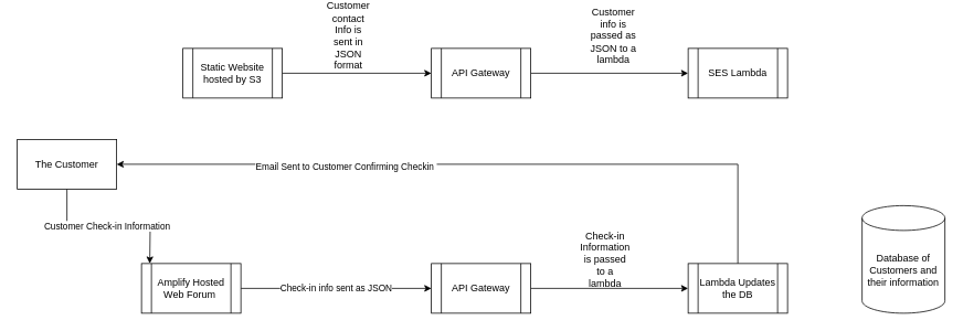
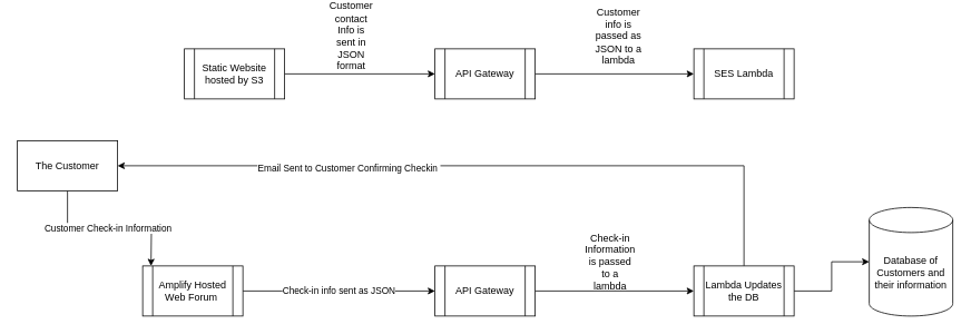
  <mxCell id="0" />
  <mxCell id="1" parent="0" />
  <mxCell id="2" value="Customer Check-in Information&amp;nbsp;" style="edgeStyle=orthogonalEdgeStyle;rounded=0;orthogonalLoop=1;jettySize=auto;html=1;exitX=0.5;exitY=1;exitDx=0;exitDy=0;entryX=0;entryY=0.5;entryDx=0;entryDy=0;" edge="1" parent="1" source="3"><mxGeometry relative="1" as="geometry"><mxPoint x="180" y="310" as="targetPoint" /></mxGeometry></mxCell>
  <mxCell id="3" value="The Customer" style="rounded=0;whiteSpace=wrap;html=1;" vertex="1" parent="1"><mxGeometry x="20" y="160" width="120" height="60" as="geometry" /></mxCell>
  <mxCell id="4" value="SES Lambda" style="shape=process;whiteSpace=wrap;html=1;backgroundOutline=1;" vertex="1" parent="1"><mxGeometry x="830" y="50" width="120" height="60" as="geometry" /></mxCell>
  <mxCell id="5" style="edgeStyle=orthogonalEdgeStyle;rounded=0;orthogonalLoop=1;jettySize=auto;html=1;entryX=0;entryY=0.5;entryDx=0;entryDy=0;" edge="1" parent="1" source="6" target="10"><mxGeometry relative="1" as="geometry" /></mxCell>
  <mxCell id="6" value="Static Website hosted by S3" style="shape=process;whiteSpace=wrap;html=1;backgroundOutline=1;" vertex="1" parent="1"><mxGeometry x="220" y="50" width="120" height="60" as="geometry" /></mxCell>
  <mxCell id="7" value="Check-in info sent as JSON" style="edgeStyle=orthogonalEdgeStyle;rounded=0;orthogonalLoop=1;jettySize=auto;html=1;entryX=0;entryY=0.5;entryDx=0;entryDy=0;" edge="1" parent="1" source="8" target="12"><mxGeometry relative="1" as="geometry" /></mxCell>
  <mxCell id="8" value="Amplify Hosted Web Forum&amp;nbsp;" style="shape=process;whiteSpace=wrap;html=1;backgroundOutline=1;" vertex="1" parent="1"><mxGeometry x="170" y="310" width="120" height="60" as="geometry" /></mxCell>
  <mxCell id="9" style="edgeStyle=orthogonalEdgeStyle;rounded=0;orthogonalLoop=1;jettySize=auto;html=1;entryX=0;entryY=0.5;entryDx=0;entryDy=0;" edge="1" parent="1" source="10" target="4"><mxGeometry relative="1" as="geometry" /></mxCell>
  <mxCell id="10" value="API Gateway" style="shape=process;whiteSpace=wrap;html=1;backgroundOutline=1;" vertex="1" parent="1"><mxGeometry x="520" y="50" width="120" height="60" as="geometry" /></mxCell>
  <mxCell id="11" style="edgeStyle=orthogonalEdgeStyle;rounded=0;orthogonalLoop=1;jettySize=auto;html=1;entryX=0;entryY=0.5;entryDx=0;entryDy=0;" edge="1" parent="1" source="12" target="16"><mxGeometry relative="1" as="geometry" /></mxCell>
  <mxCell id="12" value="API Gateway" style="shape=process;whiteSpace=wrap;html=1;backgroundOutline=1;" vertex="1" parent="1"><mxGeometry x="520" y="310" width="120" height="60" as="geometry" /></mxCell>
+ <mxCell id="13" style="edgeStyle=orthogonalEdgeStyle;rounded=0;orthogonalLoop=1;jettySize=auto;html=1;entryX=0;entryY=0.5;entryDx=0;entryDy=0;entryPerimeter=0;" edge="1" parent="1" source="16" target="17"><mxGeometry relative="1" as="geometry" /></mxCell>
  <mxCell id="14" style="edgeStyle=orthogonalEdgeStyle;rounded=0;orthogonalLoop=1;jettySize=auto;html=1;exitX=0.5;exitY=0;exitDx=0;exitDy=0;entryX=1;entryY=0.5;entryDx=0;entryDy=0;" edge="1" parent="1" source="16" target="3"><mxGeometry relative="1" as="geometry" /></mxCell>
  <mxCell id="15" value="Email Sent to Customer Confirming Checkin&amp;nbsp;" style="edgeLabel;html=1;align=center;verticalAlign=middle;resizable=0;points=[];" vertex="1" connectable="0" parent="14"><mxGeometry x="0.363" y="2" relative="1" as="geometry"><mxPoint as="offset" /></mxGeometry></mxCell>
  <mxCell id="16" value="Lambda Updates the DB" style="shape=process;whiteSpace=wrap;html=1;backgroundOutline=1;" vertex="1" parent="1"><mxGeometry x="830" y="310" width="120" height="60" as="geometry" /></mxCell>
  <mxCell id="17" value="Database of Customers and their information" style="shape=cylinder3;whiteSpace=wrap;html=1;boundedLbl=1;backgroundOutline=1;size=15;" vertex="1" parent="1"><mxGeometry x="1040" y="240" width="100" height="130" as="geometry" /></mxCell>
  <mxCell id="18" value="Customer contact Info is sent in JSON format" style="text;html=1;strokeColor=none;fillColor=none;align=center;verticalAlign=middle;whiteSpace=wrap;rounded=0;" vertex="1" parent="1"><mxGeometry x="390" y="20" width="60" height="30" as="geometry" /></mxCell>
  <mxCell id="19" value="Customer info is passed as JSON to a lambda" style="text;html=1;strokeColor=none;fillColor=none;align=center;verticalAlign=middle;whiteSpace=wrap;rounded=0;" vertex="1" parent="1"><mxGeometry x="710" y="20" width="60" height="30" as="geometry" /></mxCell>
  <mxCell id="20" value="Check-in Information is passed to a lambda" style="text;html=1;strokeColor=none;fillColor=none;align=center;verticalAlign=middle;whiteSpace=wrap;rounded=0;" vertex="1" parent="1"><mxGeometry x="700" y="290" width="60" height="30" as="geometry" /></mxCell>
